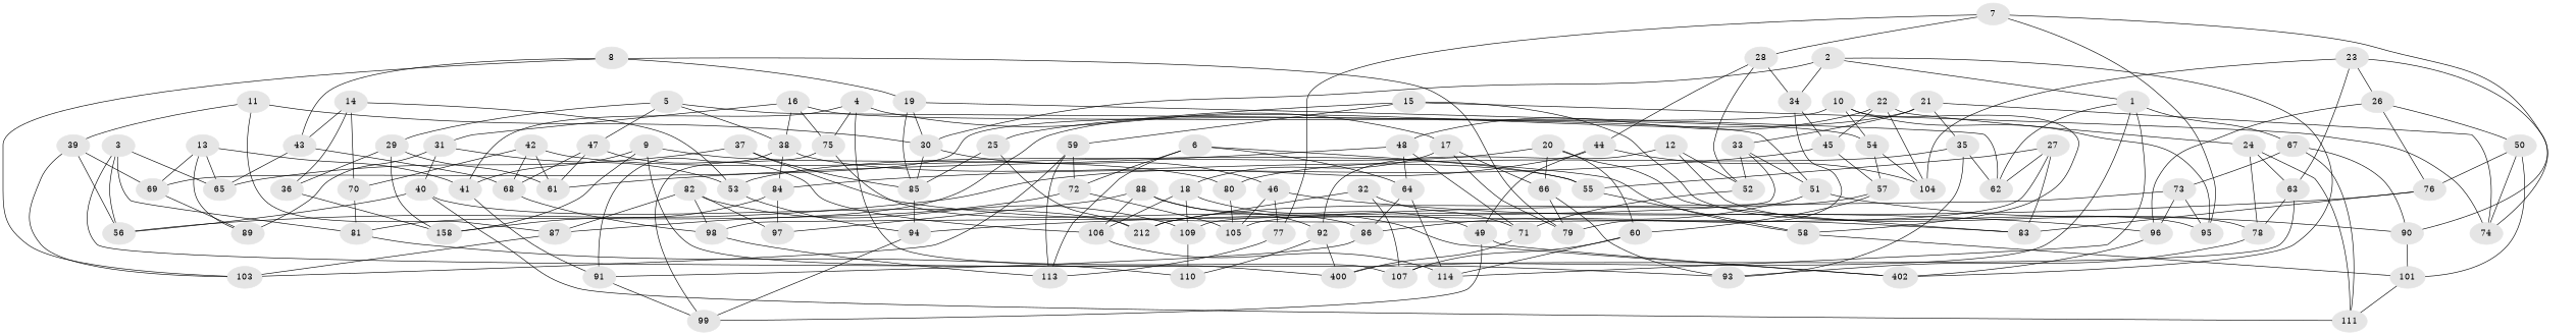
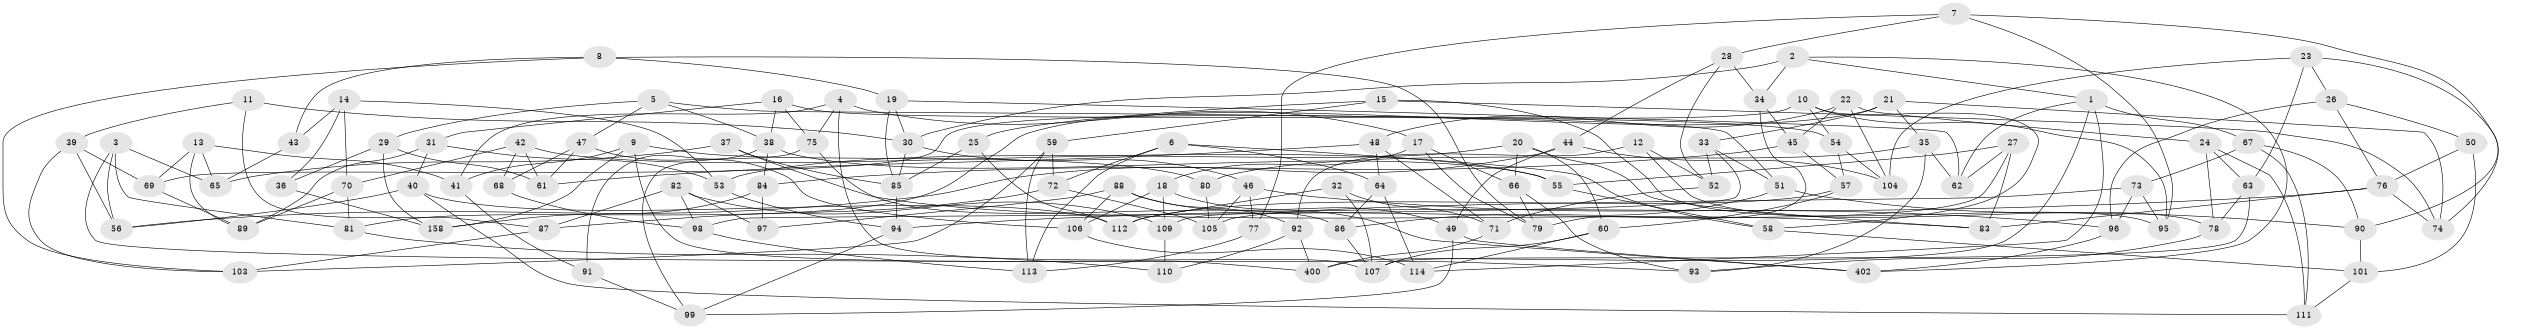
  graph {
    node [color=gray90 style=filled]
    1
    62
    67
    n4 [label=400]
    114
    90
    111
    73
    2
    30
    34
    n12 [label=402]
    12
    52
    78
    92
    46
    85
    79
    45
    3
    56
    65
    81
    93
    110
    4
    17
    41
    75
    107
    18
    66
    91
    99
    86
    5
    29
    38
    47
    51
    n42 [label=158]
    36
    61
    55
    84
    106
    68
    6
    58
    64
    72
    113
    101
    87
    105
    7
    28
    77
    95
    44
    8
    19
    43
    103
    9
    80
    10
    54
    69
    104
    57
    89
    11
    39
    96
    71
    13
    14
    53
    70
    94
    15
    25
    59
    74
-   112 [label=212]
+   112
    16
    31
    40
    49
    109
    20
    60
    83
    21
    33
    35
    98
    22
    24
    48
    63
    23
    26
    50
    76
    27
    32
    97
    37
    42
    82
    88
    1 -- 62
    1 -- 67
    1 -- n4
    1 -- 114
    67 -- 90
    67 -- 111
    67 -- 73
    90 -- 101
    73 -- 105
    73 -- 95
    73 -- 96
    2 -- 1
    2 -- 30
    2 -- 34
    2 -- n12
    30 -- 46
    30 -- 85
    34 -- 79
    34 -- 45
    12 -- 52
    12 -- 78
    12 -- 92
    52 -- 71
    78 -- 93
    92 -- n4
    92 -- 110
    46 -- 105
    46 -- 77
    46 -- 96
    85 -- 94
    45 -- 84
    45 -- 57
    3 -- 56
    3 -- 65
    3 -- 81
    3 -- 93
    81 -- 110
    4 -- 17
    4 -- 41
    4 -- 75
    4 -- 107
    17 -- 79
    17 -- 18
    17 -- 66
    41 -- 91
    75 -- 99
    75 -- 86
    18 -- 106
    18 -- 49
    18 -- 109
    66 -- 79
    66 -- 93
    91 -- 99
-   86 -- 91
+   86 -- 107
    5 -- 29
    5 -- 38
    5 -- 47
    5 -- 51
    29 -- n42
    29 -- 36
    29 -- 61
    38 -- 91
    38 -- 55
    38 -- 84
    47 -- 61
    47 -- 106
    47 -- 68
    51 -- 90
    51 -- 86
    36 -- n42
    55 -- 58
    84 -- n42
    84 -- 97
    106 -- 114
    68 -- 98
    6 -- 58
    6 -- 64
    6 -- 72
    6 -- 113
    58 -- 101
    64 -- 114
    64 -- 86
    72 -- 87
    72 -- 105
    101 -- 111
    87 -- 103
    7 -- 90
    7 -- 28
    7 -- 77
    7 -- 95
    28 -- 34
    28 -- 52
    28 -- 44
    77 -- 113
    44 -- 56
    44 -- 104
    44 -- 49
    8 -- 79
    8 -- 19
    8 -- 43
    8 -- 103
    19 -- 62
    19 -- 30
    19 -- 85
    43 -- 65
-   43 -- 68
    9 -- n4
    9 -- 41
    9 -- n42
    9 -- 80
    80 -- 105
    10 -- 58
    10 -- 95
    10 -- 54
    10 -- 69
    54 -- 104
    54 -- 57
    69 -- 89
    57 -- 112
    57 -- 60
    11 -- 30
    11 -- 87
    11 -- 39
    39 -- 56
    39 -- 103
    39 -- 69
    96 -- n12
    71 -- n4
    13 -- 65
    13 -- 41
    13 -- 69
    13 -- 89
    14 -- 36
    14 -- 43
    14 -- 53
    14 -- 70
    53 -- 94
    70 -- 81
+   70 -- 89
    94 -- 99
    15 -- 95
    15 -- 25
    15 -- 59
    15 -- 74
    25 -- 85
    25 -- 112
    59 -- 72
    59 -- 113
    59 -- 103
    16 -- 75
    16 -- 38
    16 -- 54
    16 -- 31
    31 -- 89
    31 -- 53
    31 -- 40
    40 -- 111
    40 -- 56
    40 -- 112
    49 -- n12
    49 -- 99
    109 -- 110
    20 -- 66
    20 -- 53
    20 -- 60
    20 -- 83
    60 -- 114
    60 -- 107
    21 -- 81
    21 -- 74
    21 -- 33
    21 -- 35
    33 -- 52
    33 -- 51
    33 -- 98
    35 -- 62
    35 -- 93
    35 -- 80
    98 -- 113
    22 -- 45
    22 -- 104
    22 -- 24
    22 -- 48
    24 -- 111
    24 -- 78
    24 -- 63
    48 -- 61
    48 -- 64
    48 -- 71
    63 -- 78
    63 -- 107
    23 -- 104
    23 -- 74
    23 -- 63
    23 -- 26
    26 -- 96
    26 -- 50
    26 -- 76
    50 -- 101
-   50 -- 74
+   76 -- 74
    50 -- 76
    76 -- 94
    76 -- 83
    27 -- 62
    27 -- 55
    27 -- 109
    27 -- 83
    32 -- 107
    32 -- 71
    32 -- 112
    37 -- 85
    37 -- 65
    37 -- 83
    42 -- 61
    42 -- 55
    42 -- 68
    42 -- 70
    82 -- 87
    82 -- 109
    82 -- 98
    82 -- 97
    88 -- n12
    88 -- 92
    88 -- 106
    88 -- 97
  }
